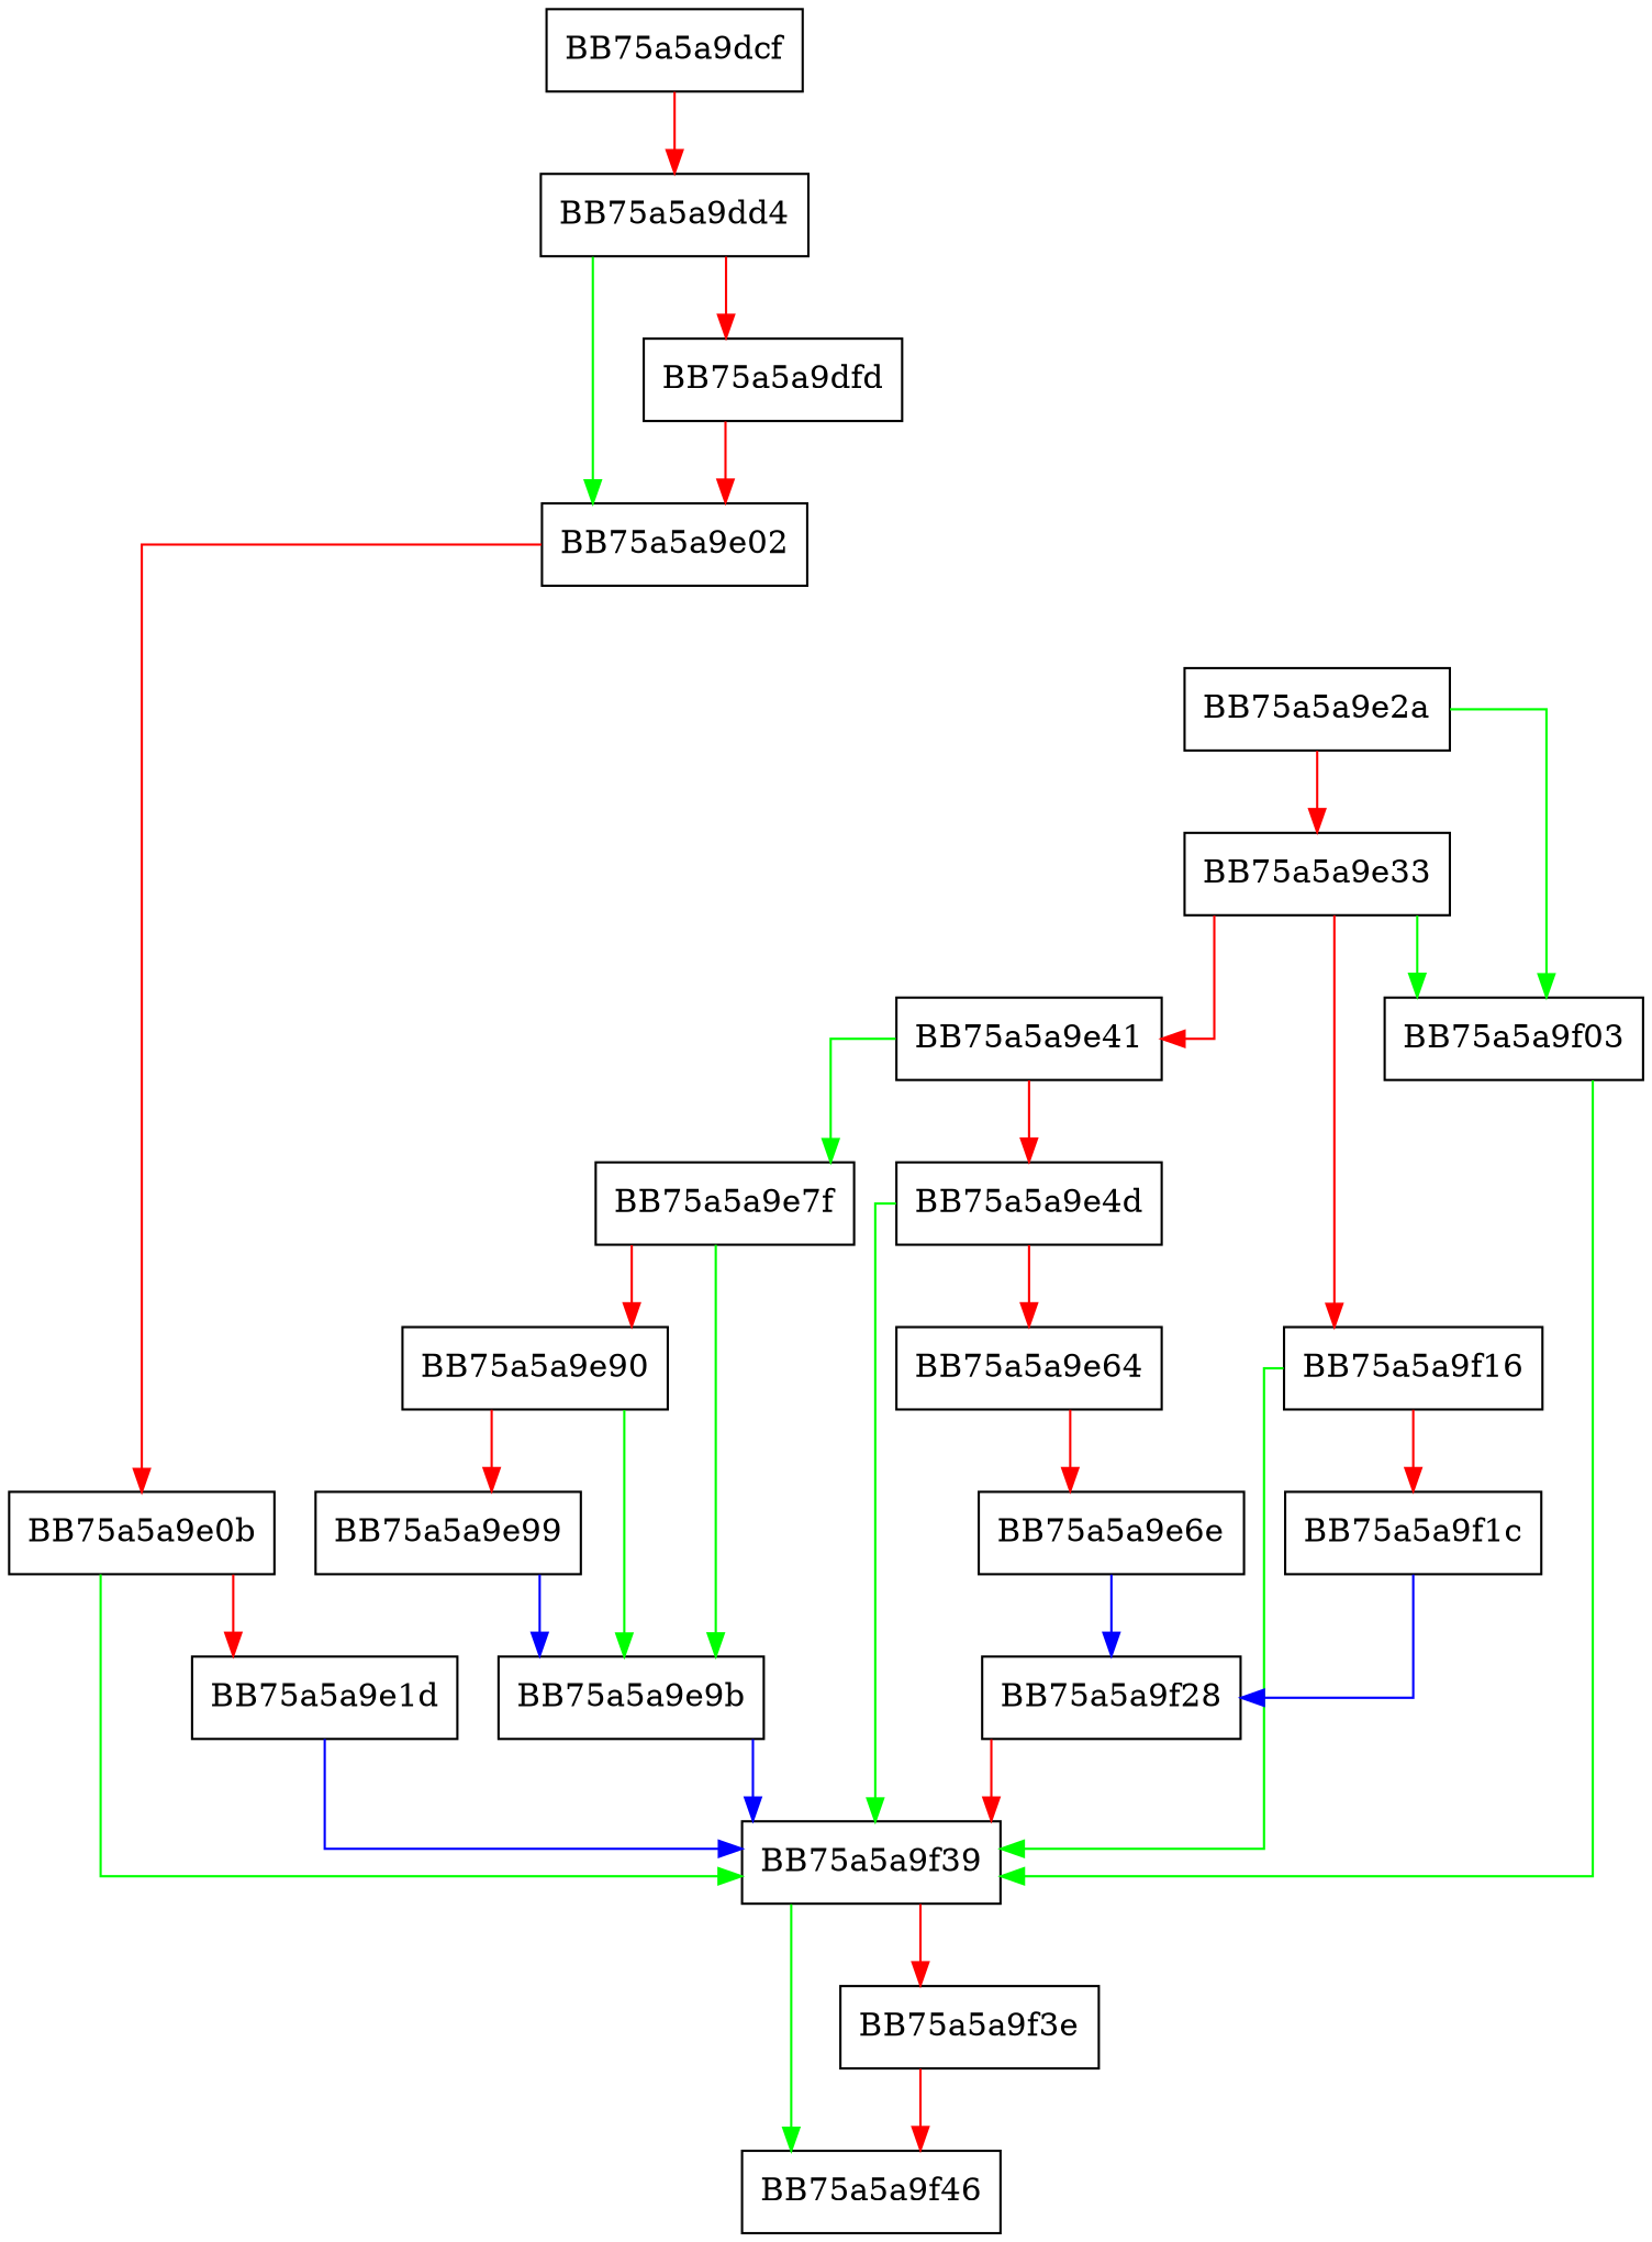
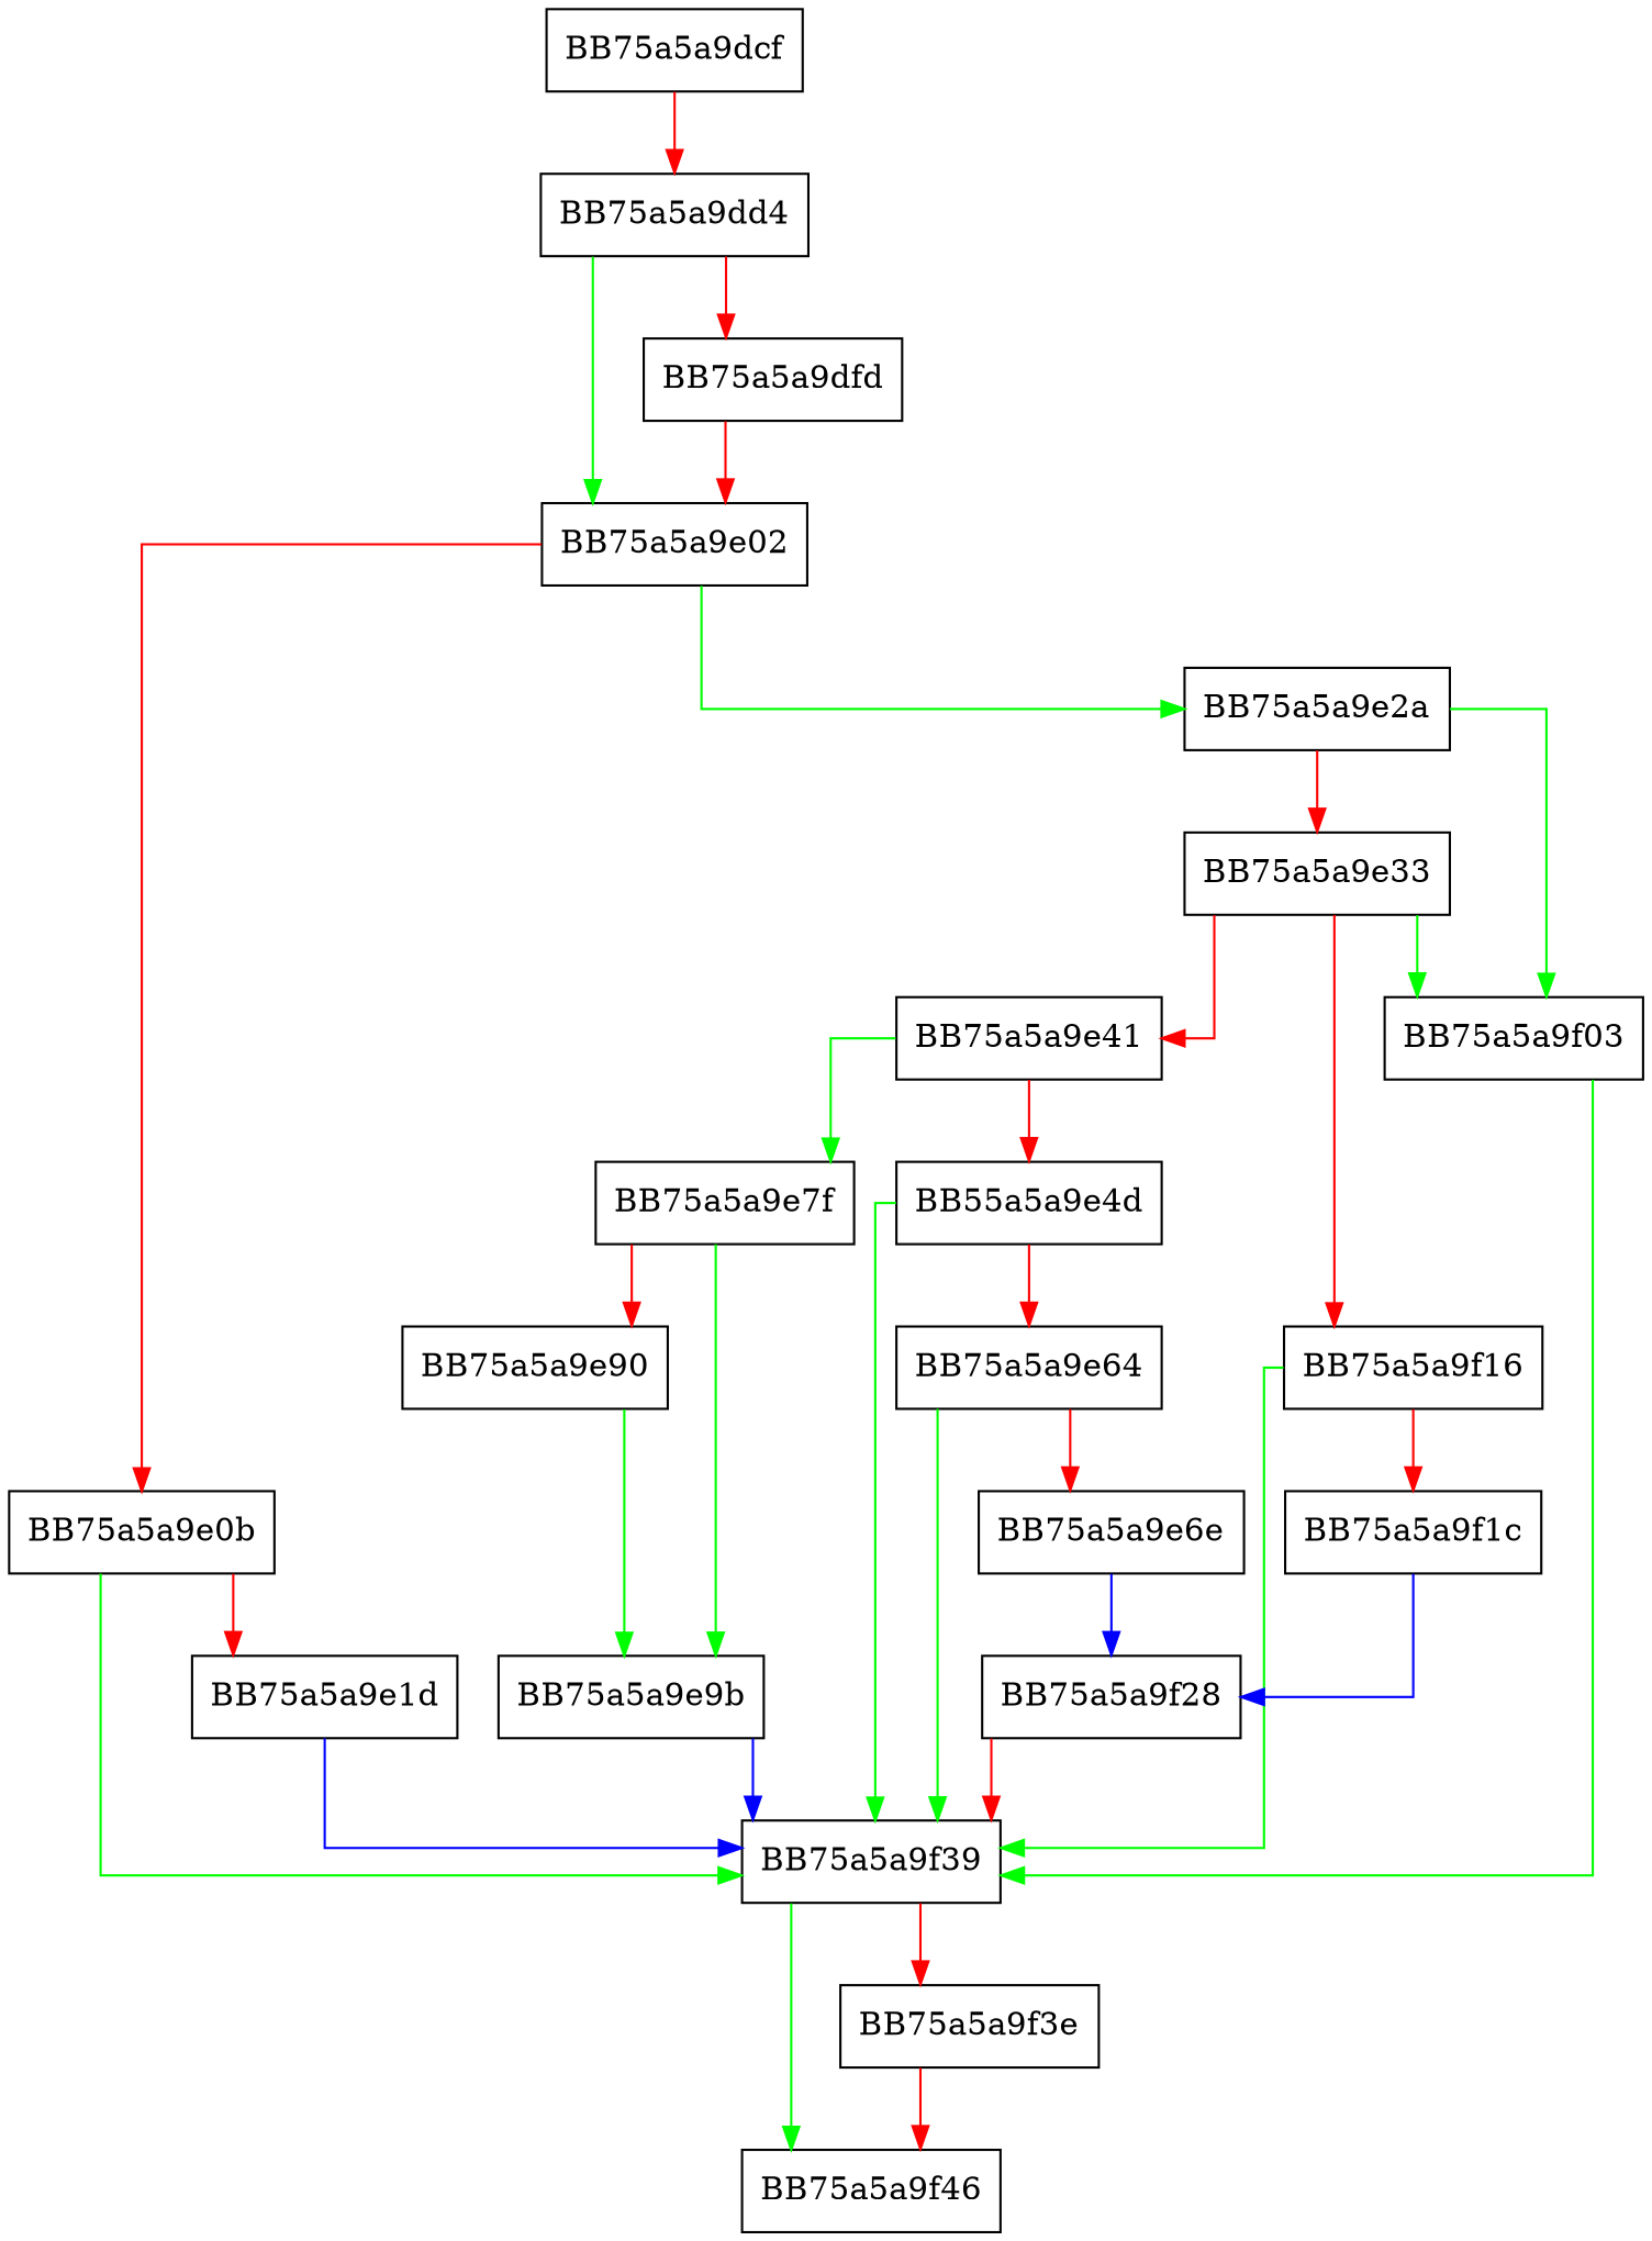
  digraph {
    splines=ortho
    node [shape=box]
    edge [color=red]
    BB75a5a9dd4
    BB75a5a9e02
    BB75a5a9dfd
    BB75a5a9dcf
    BB75a5a9e2a
    BB75a5a9e0b
    BB75a5a9f03
    BB75a5a9e33
    BB75a5a9f39
    BB75a5a9e1d
    BB75a5a9f16
    BB75a5a9e41
    BB75a5a9f46
    BB75a5a9f3e
    BB75a5a9f1c
    BB75a5a9e7f
-   BB75a5a9e4d
+   BB75a5a9e4d [label=BB55a5a9e4d]
    BB75a5a9e9b
    BB75a5a9e90
    BB75a5a9e64
-   BB75a5a9e99
    BB75a5a9e6e
    BB75a5a9f28
    BB75a5a9dd4 -> BB75a5a9e02 [color=green]
    BB75a5a9dd4 -> BB75a5a9dfd
+   BB75a5a9e02 -> BB75a5a9e2a [color=green]
    BB75a5a9e02 -> BB75a5a9e0b
    BB75a5a9dfd -> BB75a5a9e02
    BB75a5a9dcf -> BB75a5a9dd4
    BB75a5a9e2a -> BB75a5a9f03 [color=green]
    BB75a5a9e2a -> BB75a5a9e33
    BB75a5a9e0b -> BB75a5a9f39 [color=green]
    BB75a5a9e0b -> BB75a5a9e1d
    BB75a5a9f03 -> BB75a5a9f39 [color=green]
    BB75a5a9e33 -> BB75a5a9f03 [color=green]
    BB75a5a9e33 -> BB75a5a9f16
    BB75a5a9e33 -> BB75a5a9e41
    BB75a5a9f39 -> BB75a5a9f46 [color=green]
    BB75a5a9f39 -> BB75a5a9f3e
    BB75a5a9e1d -> BB75a5a9f39 [color=blue]
    BB75a5a9f16 -> BB75a5a9f39 [color=green]
    BB75a5a9f16 -> BB75a5a9f1c
    BB75a5a9e41 -> BB75a5a9e7f [color=green]
    BB75a5a9e41 -> BB75a5a9e4d
    BB75a5a9f3e -> BB75a5a9f46
    BB75a5a9f1c -> BB75a5a9f28 [color=blue]
    BB75a5a9e7f -> BB75a5a9e9b [color=green]
    BB75a5a9e7f -> BB75a5a9e90
    BB75a5a9e4d -> BB75a5a9f39 [color=green]
    BB75a5a9e4d -> BB75a5a9e64
    BB75a5a9e9b -> BB75a5a9f39 [color=blue]
    BB75a5a9e90 -> BB75a5a9e9b [color=green]
-   BB75a5a9e90 -> BB75a5a9e99
+   BB75a5a9e64 -> BB75a5a9f39 [color=green]
    BB75a5a9e64 -> BB75a5a9e6e
-   BB75a5a9e99 -> BB75a5a9e9b [color=blue]
    BB75a5a9e6e -> BB75a5a9f28 [color=blue]
    BB75a5a9f28 -> BB75a5a9f39
  }
